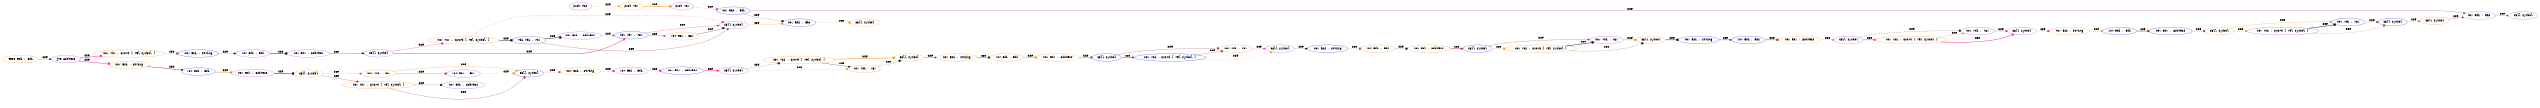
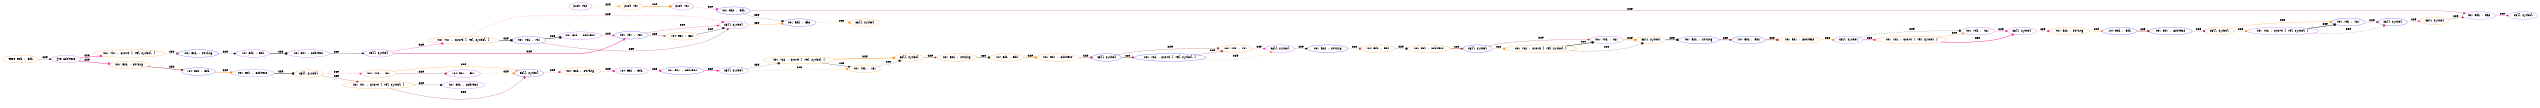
  digraph {
    fontname="DejaVu Sans Mono"
    rankdir=LR
    node [color=darkorange fontname="DejaVu Sans Mono"]
    edge [arrowhead=box color=brown fontname="DejaVu Sans Mono" style=dashed]
    n1 [color=purple label="push rbp"]
    n2 [label="push rbx"]
    n3 [color=purple label="push rax"]
    n4 [color=blue label="mov ebp , edi"]
    n5 [color=blue label="mov edi , ebp"]
    n6 [color=purple label="mov edi , ebp"]
    n7 [label="test edi , edi"]
    n8 [color=purple label="jne address"]
    n9 [label="call symbol"]
    n10 [color=purple label="call symbol"]
    n11 [label="mov rbx , qword [ rel symbol ]"]
    n12 [label="mov esi , string"]
    n13 [color=blue label="mov esi , string"]
    n14 [color=blue label="xor edi , edi"]
    n15 [color=purple label="xor edi , edi"]
    n16 [color=purple label="mov edx , address"]
    n17 [color=purple label="mov edx , address"]
    n18 [color=purple label="call symbol"]
    n19 [label="mov rcx , qword [ rel symbol ]"]
    n20 [color=blue label="mov rdx , rax"]
-   n21 [color=blue label="rdi rdi , rbx"]
+   n21 [color=blue label="mov rdi , rbx"]
    n22 [color=purple label="call symbol"]
    n23 [label="xor eax , eax"]
    n24 [color=purple label="mov esi , address"]
    n25 [label="call symbol"]
    n26 [label="mov rdx , qword [ rel symbol ]"]
    n27 [label="mov rsi , rax"]
    n28 [color=purple label="mov edi , address"]
    n29 [color=blue label="call symbol"]
    n30 [color=purple label="xor eax , eax"]
    n31 [label="mov esi , string"]
    n32 [color=purple label="xor edi , edi"]
    n33 [color=blue label="mov edx , address"]
    n34 [color=purple label="call symbol"]
    n35 [label="mov rsi , qword [ rel symbol ]"]
    n36 [label="mov rdi , rax"]
    n37 [label="call symbol"]
    n38 [label="mov esi , string"]
    n39 [label="xor edi , edi"]
    n40 [label="mov edx , address"]
    n41 [color=blue label="call symbol"]
    n42 [color=blue label="mov rsi , qword [ rel symbol ]"]
    n43 [label="mov rdi , rax"]
    n44 [color=purple label="call symbol"]
    n45 [color=blue label="mov esi , string"]
    n46 [label="xor edi , edi"]
    n47 [label="mov edx , address"]
    n48 [color=blue label="call symbol"]
    n49 [label="mov rsi , qword [ rel symbol ]"]
    n50 [color=purple label="mov rdi , rax"]
    n51 [label="call symbol"]
    n52 [color=blue label="mov esi , string"]
    n53 [color=blue label="xor edi , edi"]
    n54 [label="mov edx , address"]
    n55 [color=purple label="call symbol"]
    n56 [label="mov rsi , qword [ rel symbol ]"]
    n57 [color=purple label="mov rdi , rax"]
    n58 [color=purple label="call symbol"]
    n59 [label="mov esi , string"]
    n60 [color=blue label="xor edi , edi"]
    n61 [color=blue label="mov edx , address"]
    n62 [label="call symbol"]
    n63 [color=purple label="mov rsi , qword [ rel symbol ]"]
    n64 [color=blue label="mov rdi , rax"]
    n65 [color=blue label="call symbol"]
    n66 [label="call symbol"]
    n1 -> n2 [arrowhead=diamond color=darkorange label=CFG]
    n2 -> n3 [color=darkorange label=CFG style=bold]
    n3 -> n4 [color=deeppink label=CFG]
    n4 -> n5 [color=black label=DFG]
    n4 -> n6 [arrowhead=diamond label=DFG style=solid]
    n5 -> n9 [color=darkorange label=DFG]
    n6 -> n10 [arrowhead=diamond color=deeppink label=DFG style=solid]
    n7 -> n8 [arrowhead=diamond color=black label=CFG]
    n8 -> n11 [color=deeppink label=CFG style=bold]
    n8 -> n12 [color=deeppink label=CFG style=bold]
    n11 -> n13 [label=CFG]
    n12 -> n14 [label=CFG style=bold]
    n13 -> n15 [arrowhead=diamond color=black label=CFG]
    n14 -> n16 [color=darkorange label=CFG style=bold]
    n15 -> n17 [color=black label=CFG style=bold]
    n16 -> n25 [color=black label=CFG style=bold]
    n17 -> n18 [arrowhead=diamond color=black label=CFG style=solid]
    n18 -> n19 [color=deeppink label=CFG style=solid]
    n18 -> n20 [arrowhead=diamond color=deeppink label=DFG style=bold]
    n19 -> n21 [color=black label=CFG style=bold]
    n19 -> n22 [color=deeppink label=DFG]
    n20 -> n22 [arrowhead=diamond color=deeppink label=DFG style=solid]
    n20 -> n23 [arrowhead=diamond label=CFG style=solid]
    n21 -> n22 [arrowhead=diamond label=DFG style=solid]
    n21 -> n24 [color=black label=CFG style=bold]
    n22 -> n5 [color=darkorange label=CFG style=solid]
    n23 -> n22 [color=black label=CFG style=solid]
    n24 -> n20 [arrowhead=diamond color=deeppink label=CFG]
    n25 -> n26 [arrowhead=diamond label=CFG style=solid]
    n25 -> n27 [arrowhead=diamond color=deeppink label=DFG]
    n26 -> n28 [color=black label=CFG]
    n26 -> n29 [label=DFG style=solid]
    n27 -> n29 [arrowhead=diamond color=darkorange label=DFG style=solid]
    n27 -> n30 [label=CFG style=solid]
    n29 -> n31 [color=deeppink label=CFG]
    n30 -> n29 [color=darkorange label=CFG]
    n31 -> n32 [color=deeppink label=CFG]
    n32 -> n33 [color=deeppink label=CFG]
    n33 -> n34 [arrowhead=diamond color=deeppink label=CFG style=bold]
    n34 -> n35 [color=black label=CFG]
    n34 -> n36 [color=darkorange label=DFG]
    n35 -> n36 [arrowhead=diamond color=black label=CFG style=solid]
    n35 -> n37 [color=darkorange label=DFG style=bold]
    n36 -> n37 [color=black label=DFG]
    n37 -> n38 [arrowhead=diamond label=CFG style=solid]
    n38 -> n39 [color=black label=CFG style=solid]
    n39 -> n40 [color=darkorange label=CFG style=bold]
    n40 -> n41 [label=CFG style=solid]
    n41 -> n42 [arrowhead=diamond label=CFG style=bold]
    n41 -> n43 [label=DFG style=solid]
    n42 -> n43 [label=CFG style=solid]
    n42 -> n44 [arrowhead=diamond color=darkorange label=DFG]
    n43 -> n44 [arrowhead=diamond color=deeppink label=DFG]
    n44 -> n45 [arrowhead=diamond color=black label=CFG]
    n45 -> n46 [label=CFG]
    n46 -> n47 [color=black label=CFG]
    n47 -> n48 [arrowhead=diamond label=CFG style=bold]
    n48 -> n49 [color=darkorange label=CFG style=solid]
    n48 -> n50 [arrowhead=diamond label=DFG style=solid]
    n49 -> n50 [color=black label=CFG style=bold]
    n49 -> n51 [color=black label=DFG]
    n50 -> n51 [color=darkorange label=DFG style=bold]
    n51 -> n52 [color=black label=CFG style=bold]
    n52 -> n53 [arrowhead=diamond label=CFG style=bold]
    n53 -> n54 [label=CFG style=bold]
    n54 -> n55 [color=darkorange label=CFG style=solid]
    n55 -> n56 [arrowhead=diamond color=deeppink label=CFG style=bold]
    n55 -> n57 [color=black label=DFG]
    n56 -> n57 [arrowhead=diamond color=darkorange label=CFG style=solid]
    n56 -> n58 [arrowhead=diamond color=deeppink label=DFG style=bold]
    n57 -> n58 [color=deeppink label=DFG style=solid]
    n58 -> n59 [color=deeppink label=CFG]
    n59 -> n60 [color=darkorange label=CFG style=solid]
    n60 -> n61 [label=CFG style=bold]
    n61 -> n62 [label=CFG style=solid]
    n62 -> n63 [color=darkorange label=CFG]
    n62 -> n64 [color=darkorange label=DFG style=solid]
    n63 -> n64 [color=black label=CFG style=bold]
    n63 -> n65 [label=DFG]
    n64 -> n65 [label=DFG]
    n65 -> n66 [arrowhead=diamond color=deeppink label=CFG]
    n66 -> n6 [arrowhead=diamond label=CFG style=solid]
  }
